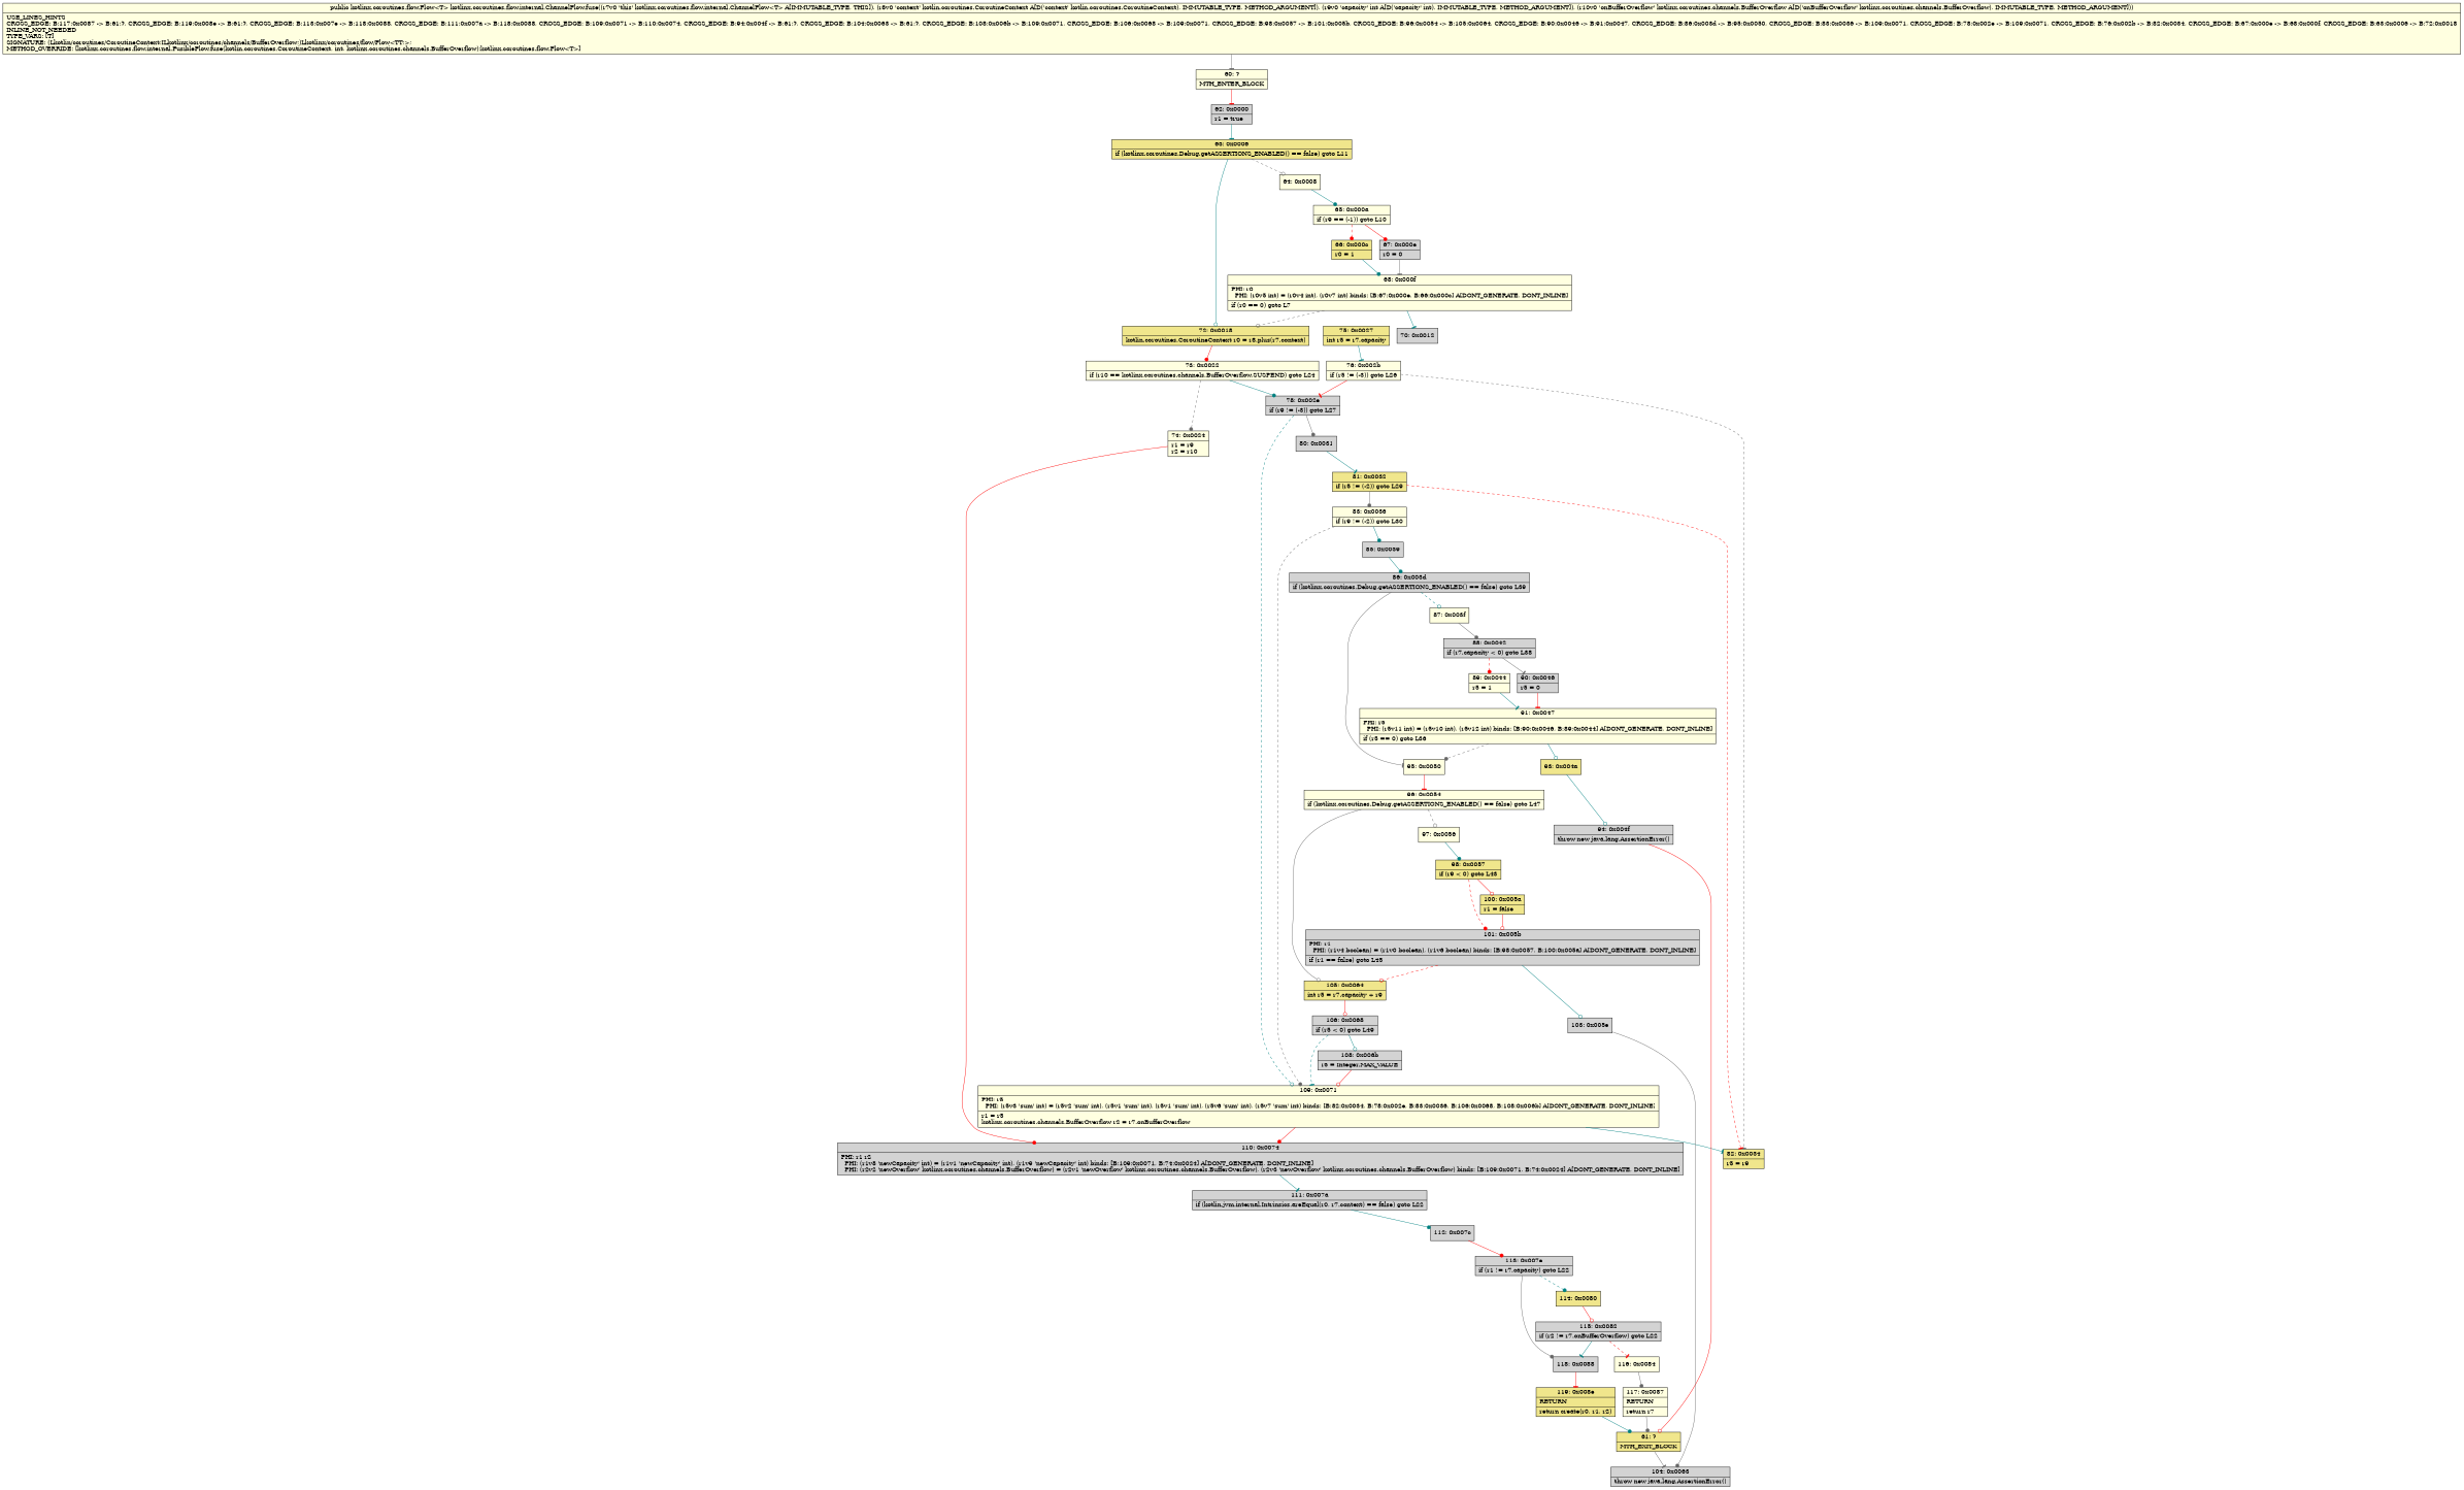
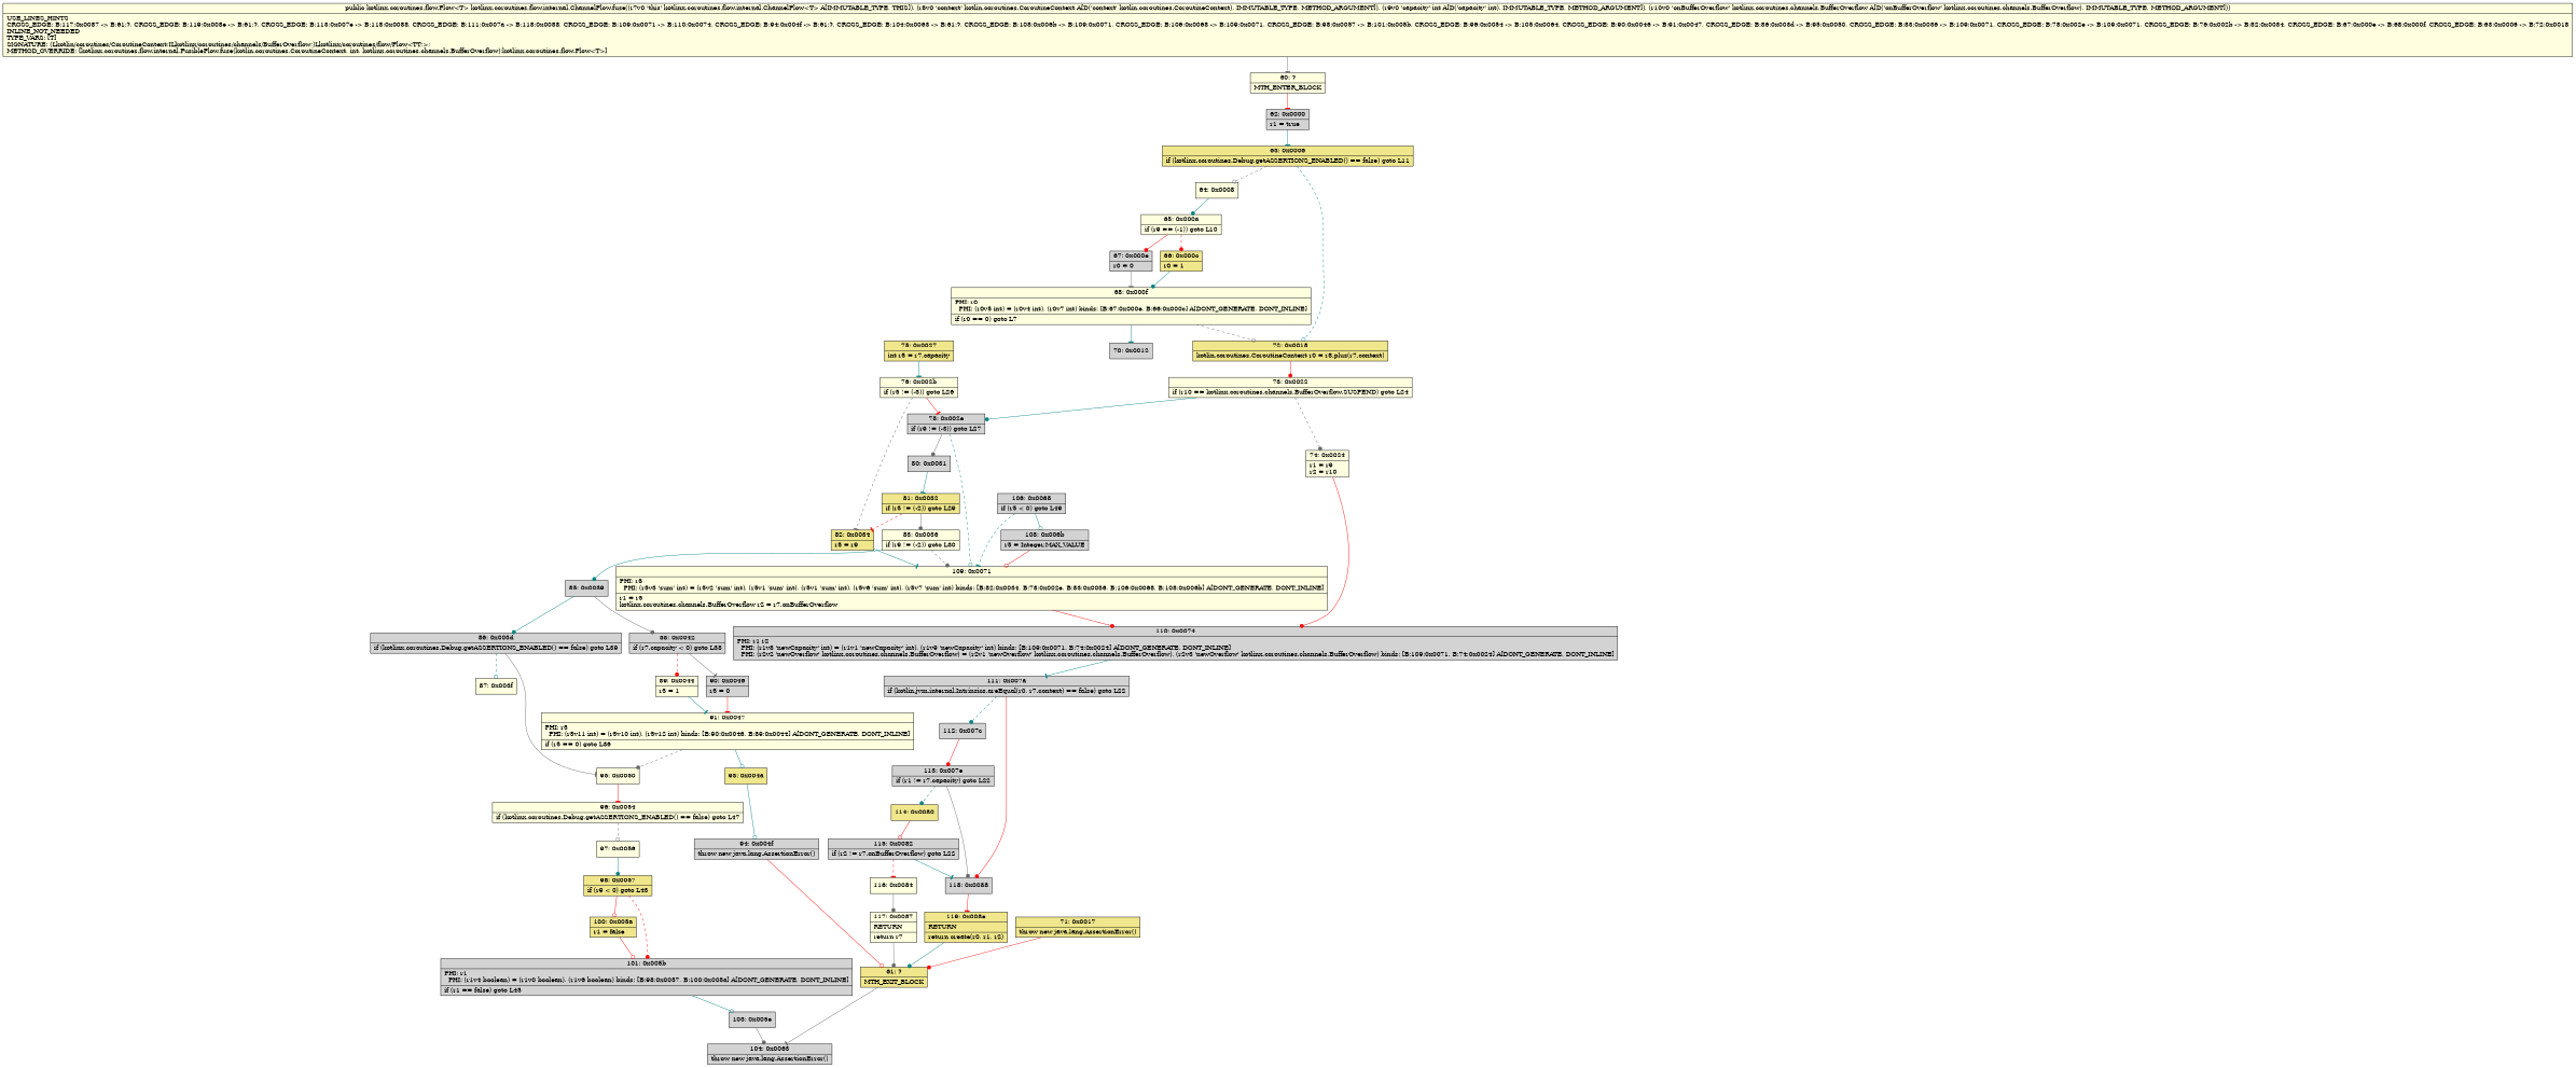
  digraph {
    node [fillcolor=lightgrey shape=record style=filled]
    edge [arrowhead=dot color=teal]
    n1 [fillcolor=lightyellow label="{60\:\ ?|MTH_ENTER_BLOCK\l}"]
    n2 [label="{62\:\ 0x0000|r1 = true\l}"]
    n3 [fillcolor=khaki label="{63\:\ 0x0006|if (kotlinx.coroutines.Debug.getASSERTIONS_ENABLED() == false) goto L11\l}"]
    n4 [fillcolor=lightyellow label="{64\:\ 0x0008}"]
    n5 [fillcolor=khaki label="{72\:\ 0x0018|kotlin.coroutines.CoroutineContext r0 = r8.plus(r7.context)\l}"]
    n6 [fillcolor=lightyellow label="{65\:\ 0x000a|if (r9 == (\-1)) goto L10\l}"]
    n7 [fillcolor=lightyellow label="{73\:\ 0x0022|if (r10 == kotlinx.coroutines.channels.BufferOverflow.SUSPEND) goto L24\l}"]
    n8 [fillcolor=khaki label="{66\:\ 0x000c|r0 = 1\l}"]
    n9 [label="{67\:\ 0x000e|r0 = 0\l}"]
    n10 [fillcolor=lightyellow label="{68\:\ 0x000f|PHI: r0 \l  PHI: (r0v5 int) = (r0v4 int), (r0v7 int) binds: [B:67:0x000e, B:66:0x000c] A[DONT_GENERATE, DONT_INLINE]\l|if (r0 == 0) goto L7\l}"]
    n11 [label="{70\:\ 0x0012}"]
+   n12 [fillcolor=khaki label="{71\:\ 0x0017|throw new java.lang.AssertionError()\l}"]
    n13 [fillcolor=khaki label="{61\:\ ?|MTH_EXIT_BLOCK\l}"]
    n14 [label="{104\:\ 0x0063|throw new java.lang.AssertionError()\l}"]
    n15 [fillcolor=lightyellow label="{74\:\ 0x0024|r1 = r9\lr2 = r10\l}"]
    n16 [label="{78\:\ 0x002e|if (r9 != (\-3)) goto L27\l}"]
    n17 [label="{110\:\ 0x0074|PHI: r1 r2 \l  PHI: (r1v8 'newCapacity' int) = (r1v1 'newCapacity' int), (r1v9 'newCapacity' int) binds: [B:109:0x0071, B:74:0x0024] A[DONT_GENERATE, DONT_INLINE]\l  PHI: (r2v2 'newOverflow' kotlinx.coroutines.channels.BufferOverflow) = (r2v1 'newOverflow' kotlinx.coroutines.channels.BufferOverflow), (r2v3 'newOverflow' kotlinx.coroutines.channels.BufferOverflow) binds: [B:109:0x0071, B:74:0x0024] A[DONT_GENERATE, DONT_INLINE]\l}"]
    n18 [fillcolor=khaki label="{75\:\ 0x0027|int r5 = r7.capacity\l}"]
    n19 [fillcolor=lightyellow label="{76\:\ 0x002b|if (r5 != (\-3)) goto L26\l}"]
    n20 [label="{111\:\ 0x007a|if (kotlin.jvm.internal.Intrinsics.areEqual(r0, r7.context) == false) goto L22\l}"]
    n21 [label="{112\:\ 0x007c}"]
    n22 [label="{118\:\ 0x0088}"]
    n23 [label="{113\:\ 0x007e|if (r1 != r7.capacity) goto L22\l}"]
    n24 [fillcolor=khaki label="{119\:\ 0x008e|RETURN\l|return create(r0, r1, r2)\l}"]
    n25 [fillcolor=khaki label="{114\:\ 0x0080}"]
    n26 [label="{115\:\ 0x0082|if (r2 != r7.onBufferOverflow) goto L22\l}"]
    n27 [fillcolor=lightyellow label="{116\:\ 0x0084}"]
    n28 [fillcolor=lightyellow label="{117\:\ 0x0087|RETURN\l|return r7\l}"]
    n29 [fillcolor=khaki label="{82\:\ 0x0034|r5 = r9\l}"]
    n30 [label="{80\:\ 0x0031}"]
    n31 [fillcolor=lightyellow label="{109\:\ 0x0071|PHI: r5 \l  PHI: (r5v3 'sum' int) = (r5v2 'sum' int), (r5v1 'sum' int), (r5v1 'sum' int), (r5v6 'sum' int), (r5v7 'sum' int) binds: [B:82:0x0034, B:78:0x002e, B:83:0x0036, B:106:0x0068, B:108:0x006b] A[DONT_GENERATE, DONT_INLINE]\l|r1 = r5\lkotlinx.coroutines.channels.BufferOverflow r2 = r7.onBufferOverflow\l}"]
    n32 [fillcolor=khaki label="{81\:\ 0x0032|if (r5 != (\-2)) goto L29\l}"]
    n33 [fillcolor=lightyellow label="{83\:\ 0x0036|if (r9 != (\-2)) goto L30\l}"]
    n34 [label="{85\:\ 0x0039}"]
    n35 [label="{86\:\ 0x003d|if (kotlinx.coroutines.Debug.getASSERTIONS_ENABLED() == false) goto L39\l}"]
    n36 [fillcolor=lightyellow label="{87\:\ 0x003f}"]
    n37 [fillcolor=lightyellow label="{95\:\ 0x0050}"]
    n38 [label="{88\:\ 0x0042|if (r7.capacity \< 0) goto L38\l}"]
    n39 [fillcolor=lightyellow label="{96\:\ 0x0054|if (kotlinx.coroutines.Debug.getASSERTIONS_ENABLED() == false) goto L47\l}"]
    n40 [fillcolor=lightyellow label="{89\:\ 0x0044|r5 = 1\l}"]
    n41 [label="{90\:\ 0x0046|r5 = 0\l}"]
    n42 [fillcolor=lightyellow label="{91\:\ 0x0047|PHI: r5 \l  PHI: (r5v11 int) = (r5v10 int), (r5v12 int) binds: [B:90:0x0046, B:89:0x0044] A[DONT_GENERATE, DONT_INLINE]\l|if (r5 == 0) goto L36\l}"]
    n43 [fillcolor=khaki label="{93\:\ 0x004a}"]
    n44 [label="{94\:\ 0x004f|throw new java.lang.AssertionError()\l}"]
    n45 [fillcolor=lightyellow label="{97\:\ 0x0056}"]
-   n46 [fillcolor=khaki label="{105\:\ 0x0064|int r5 = r7.capacity + r9\l}"]
    n47 [fillcolor=khaki label="{98\:\ 0x0057|if (r9 \< 0) goto L43\l}"]
    n48 [label="{106\:\ 0x0068|if (r5 \< 0) goto L49\l}"]
    n49 [fillcolor=khaki label="{100\:\ 0x005a|r1 = false\l}"]
    n50 [label="{101\:\ 0x005b|PHI: r1 \l  PHI: (r1v4 boolean) = (r1v0 boolean), (r1v6 boolean) binds: [B:98:0x0057, B:100:0x005a] A[DONT_GENERATE, DONT_INLINE]\l|if (r1 == false) goto L45\l}"]
    n51 [label="{103\:\ 0x005e}"]
    n52 [label="{108\:\ 0x006b|r5 = Integer.MAX_VALUE\l}"]
    n53 [fillcolor=lightyellow label="{public kotlinx.coroutines.flow.Flow\<T\> kotlinx.coroutines.flow.internal.ChannelFlow.fuse((r7v0 'this' kotlinx.coroutines.flow.internal.ChannelFlow\<T\> A[IMMUTABLE_TYPE, THIS]), (r8v0 'context' kotlin.coroutines.CoroutineContext A[D('context' kotlin.coroutines.CoroutineContext), IMMUTABLE_TYPE, METHOD_ARGUMENT]), (r9v0 'capacity' int A[D('capacity' int), IMMUTABLE_TYPE, METHOD_ARGUMENT]), (r10v0 'onBufferOverflow' kotlinx.coroutines.channels.BufferOverflow A[D('onBufferOverflow' kotlinx.coroutines.channels.BufferOverflow), IMMUTABLE_TYPE, METHOD_ARGUMENT]))  | USE_LINES_HINTS\lCROSS_EDGE: B:117:0x0087 \-\> B:61:?, CROSS_EDGE: B:119:0x008e \-\> B:61:?, CROSS_EDGE: B:113:0x007e \-\> B:118:0x0088, CROSS_EDGE: B:111:0x007a \-\> B:118:0x0088, CROSS_EDGE: B:109:0x0071 \-\> B:110:0x0074, CROSS_EDGE: B:94:0x004f \-\> B:61:?, CROSS_EDGE: B:104:0x0063 \-\> B:61:?, CROSS_EDGE: B:108:0x006b \-\> B:109:0x0071, CROSS_EDGE: B:106:0x0068 \-\> B:109:0x0071, CROSS_EDGE: B:98:0x0057 \-\> B:101:0x005b, CROSS_EDGE: B:96:0x0054 \-\> B:105:0x0064, CROSS_EDGE: B:90:0x0046 \-\> B:91:0x0047, CROSS_EDGE: B:86:0x003d \-\> B:95:0x0050, CROSS_EDGE: B:83:0x0036 \-\> B:109:0x0071, CROSS_EDGE: B:78:0x002e \-\> B:109:0x0071, CROSS_EDGE: B:76:0x002b \-\> B:82:0x0034, CROSS_EDGE: B:67:0x000e \-\> B:68:0x000f, CROSS_EDGE: B:63:0x0006 \-\> B:72:0x0018\lINLINE_NOT_NEEDED\lTYPE_VARS: [T]\lSIGNATURE: (Lkotlin\/coroutines\/CoroutineContext;ILkotlinx\/coroutines\/channels\/BufferOverflow;)Lkotlinx\/coroutines\/flow\/Flow\<TT;\>;\lMETHOD_OVERRIDE: [kotlinx.coroutines.flow.internal.FusibleFlow.fuse(kotlin.coroutines.CoroutineContext, int, kotlinx.coroutines.channels.BufferOverflow):kotlinx.coroutines.flow.Flow\<T\>]\l}"]
    n1 -> n2 [arrowhead=tee color=red]
    n2 -> n3 [arrowhead=tee]
    n3 -> n4 [arrowhead=odot color=gray40 style=dashed]
-   n3 -> n5 [arrowhead=odot]
+   n3 -> n5 [arrowhead=odot style=dashed]
    n4 -> n6
    n5 -> n7 [color=red]
    n6 -> n8 [color=red style=dashed]
    n6 -> n9 [color=red]
    n7 -> n15 [color=gray40 style=dashed]
    n7 -> n16
    n8 -> n10
    n9 -> n10 [arrowhead=tee color=gray40]
    n10 -> n5 [arrowhead=odot color=gray40 style=dashed]
    n10 -> n11 [arrowhead=tee]
+   n12 -> n13 [color=red]
    n13 -> n14 [arrowhead=tee color=gray40]
    n15 -> n17 [color=red]
    n16 -> n30 [color=gray40]
    n16 -> n31 [arrowhead=odot style=dashed]
    n17 -> n20 [arrowhead=tee]
    n18 -> n19 [arrowhead=tee]
    n19 -> n16 [arrowhead=tee color=red]
    n19 -> n29 [arrowhead=tee color=gray40 style=dashed]
-   n20 -> n21 [style=solid]
+   n20 -> n21 [style=dashed]
+   n20 -> n22 [color=red]
    n21 -> n23 [color=red]
    n22 -> n24 [arrowhead=tee color=red]
    n23 -> n22 [color=gray40]
    n23 -> n25 [style=dashed]
    n24 -> n13
    n25 -> n26 [arrowhead=odot color=red]
    n26 -> n22 [arrowhead=tee]
    n26 -> n27 [arrowhead=tee color=red style=dashed]
    n27 -> n28 [color=gray40]
    n28 -> n13 [color=gray40]
-   n31 -> n29 [arrowhead=tee]
+   n29 -> n31 [arrowhead=tee]
    n30 -> n32 [arrowhead=tee]
    n31 -> n17 [color=red]
    n32 -> n29 [arrowhead=tee color=red style=dashed]
    n32 -> n33 [color=gray40]
    n33 -> n31 [color=gray40 style=dashed]
    n33 -> n34
    n34 -> n35
    n35 -> n36 [arrowhead=odot style=dashed]
    n35 -> n37 [arrowhead=tee color=gray40]
-   n36 -> n38 [color=gray40]
+   n34 -> n38 [color=gray40]
    n37 -> n39 [arrowhead=tee color=red]
    n38 -> n40 [color=red style=dashed]
    n38 -> n41 [arrowhead=tee color=gray40]
    n39 -> n45 [arrowhead=odot color=gray40 style=dashed]
-   n39 -> n46 [arrowhead=odot color=gray40]
    n40 -> n42 [arrowhead=tee]
    n41 -> n42 [arrowhead=tee color=red]
    n42 -> n37 [color=gray40 style=dashed]
    n42 -> n43 [arrowhead=odot]
    n43 -> n44 [arrowhead=odot]
    n44 -> n13 [arrowhead=odot color=red]
    n45 -> n47
-   n46 -> n48 [arrowhead=odot color=red]
    n47 -> n49 [arrowhead=odot color=red]
    n47 -> n50 [color=red style=dashed]
    n48 -> n31 [arrowhead=tee style=dashed]
    n48 -> n52 [arrowhead=odot]
    n49 -> n50 [arrowhead=odot color=red]
-   n50 -> n46 [arrowhead=odot color=red style=dashed]
    n50 -> n51 [arrowhead=odot]
    n51 -> n14 [color=gray40]
    n52 -> n31 [arrowhead=odot color=red]
    n53 -> n1 [arrowhead=tee color=gray40]
  }
